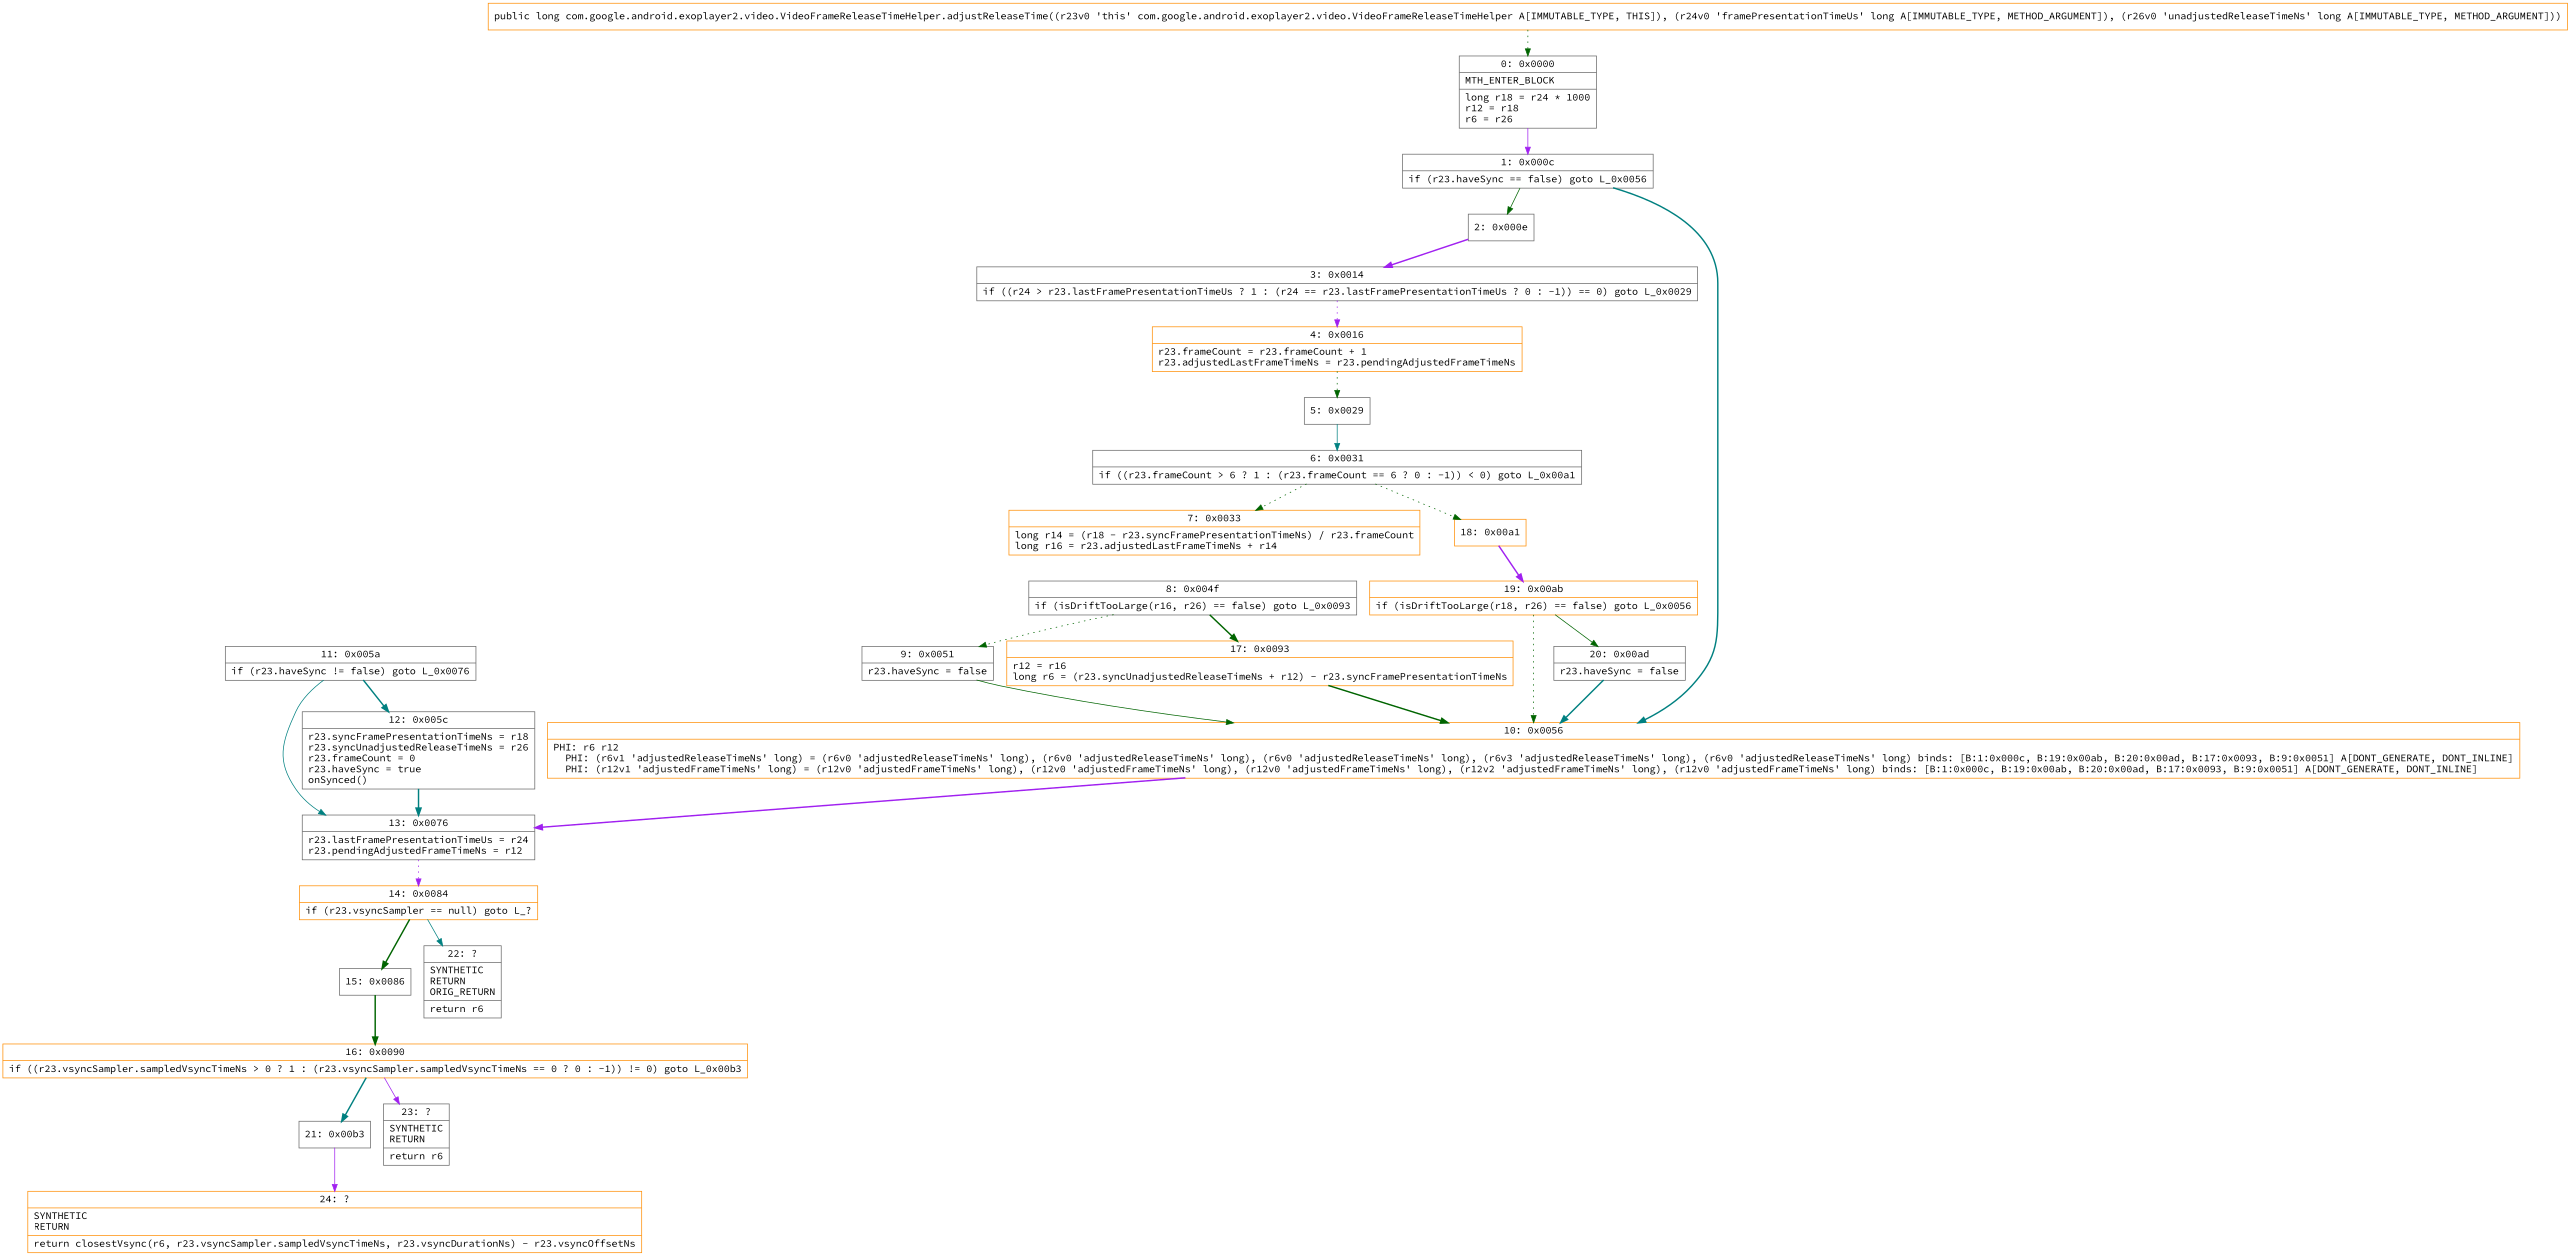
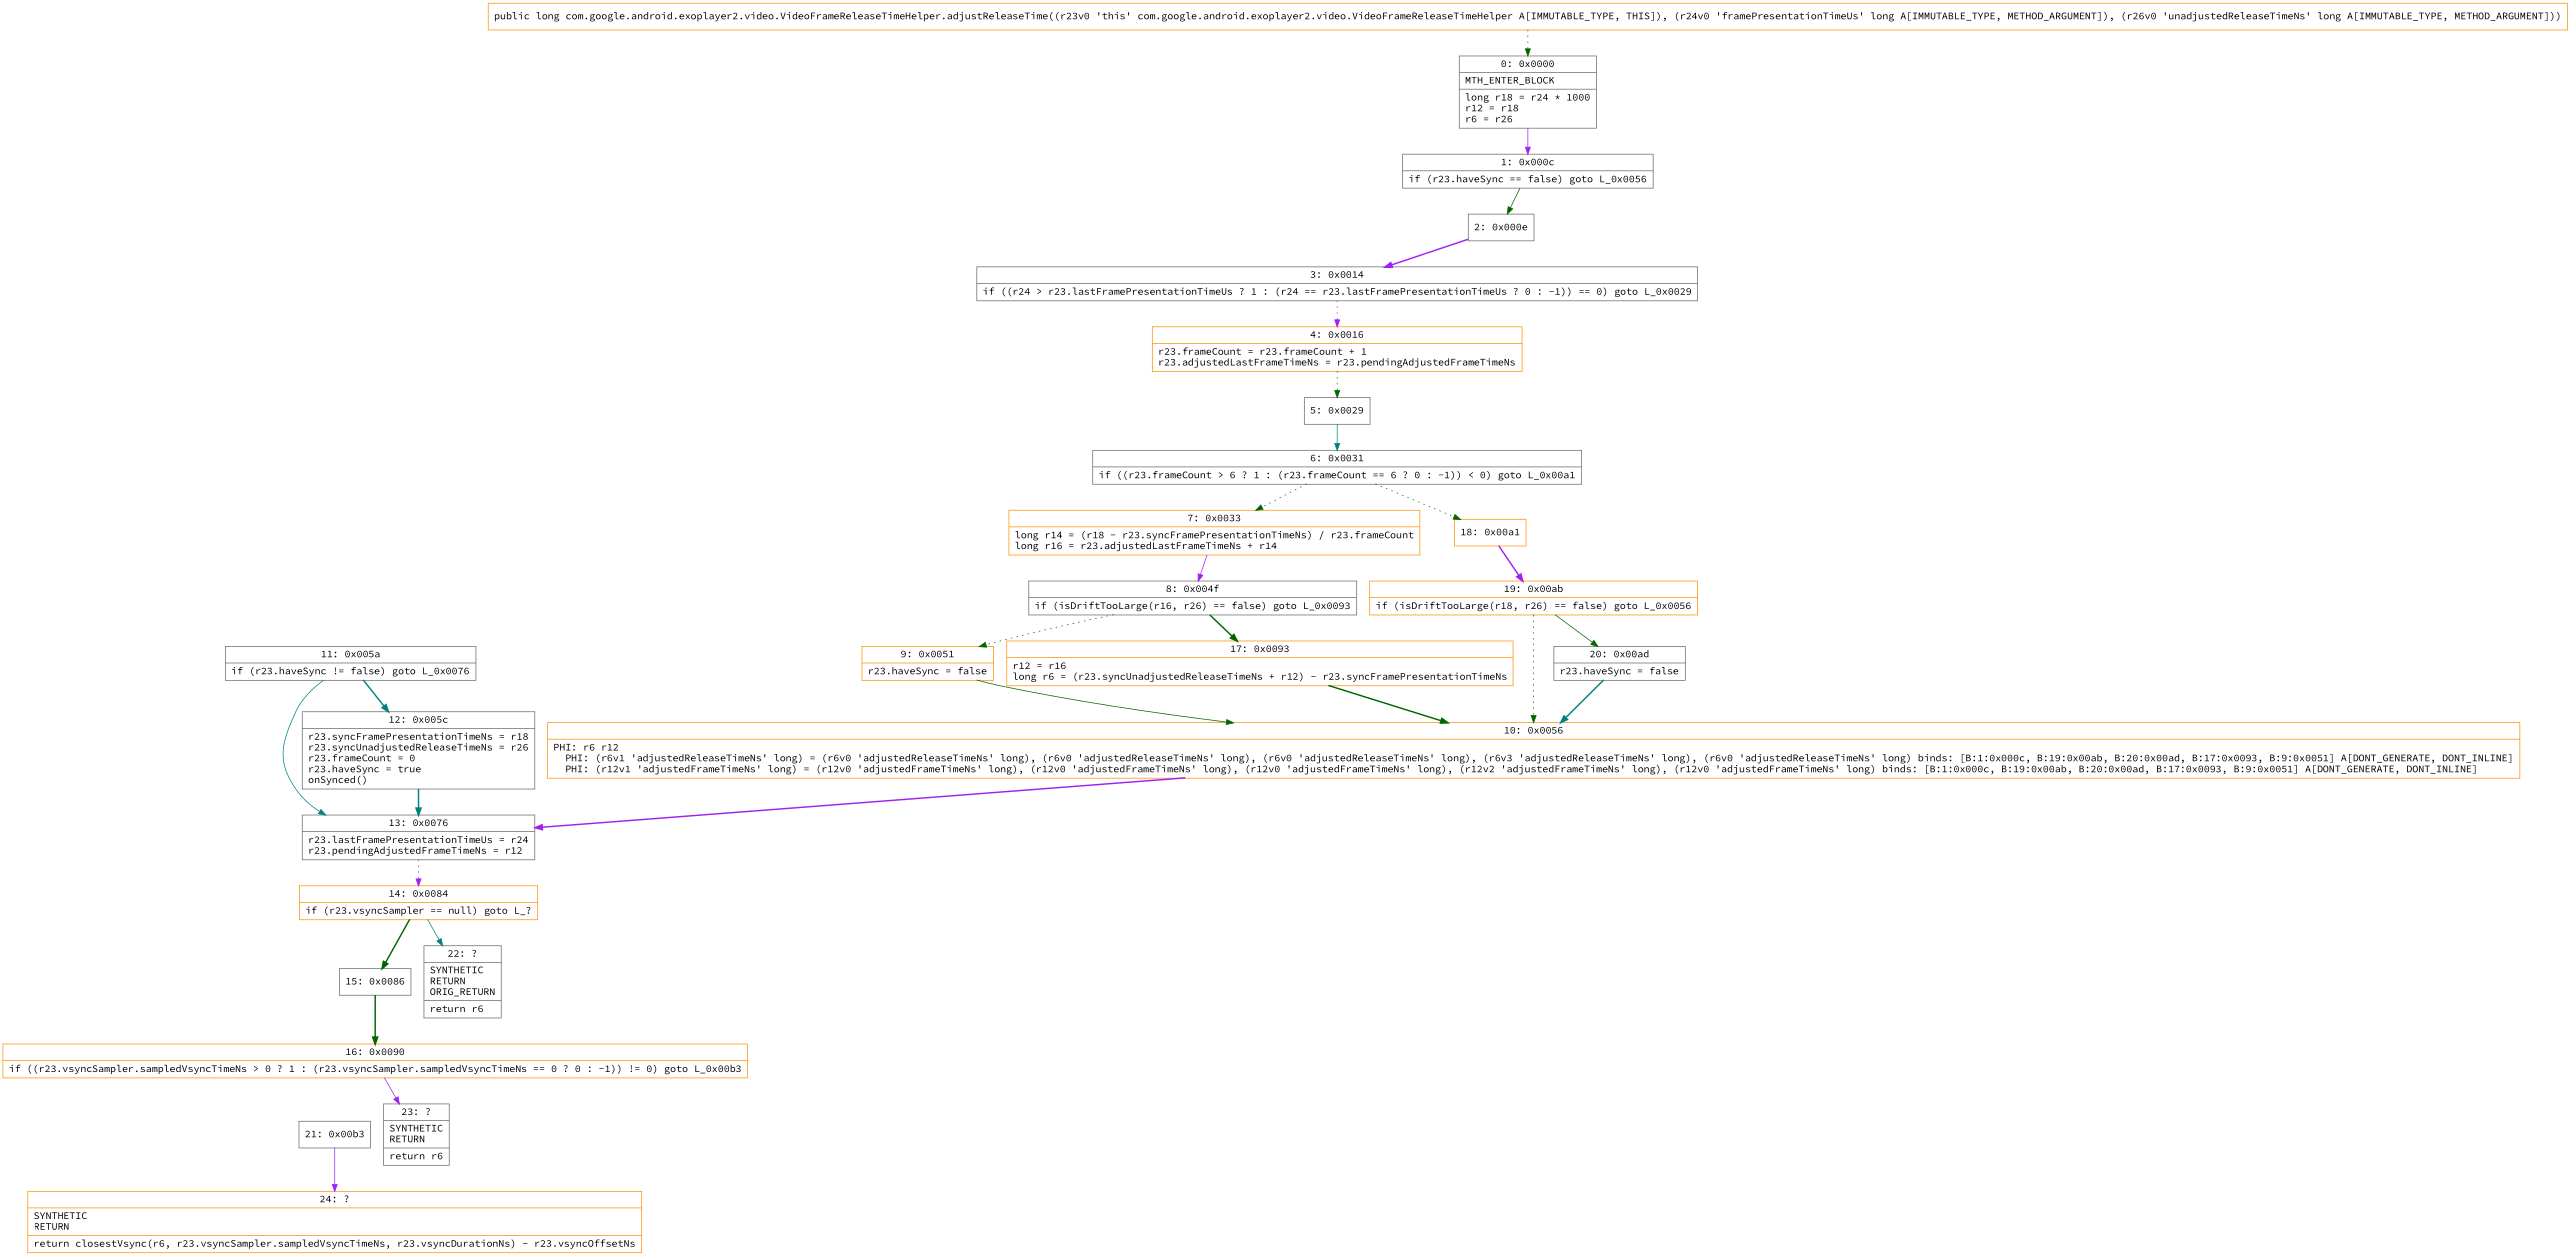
  digraph {
    fontname="Source Code Pro"
    node [color=gray40 fontname="Source Code Pro" shape=record]
    edge [color=darkgreen fontname="Source Code Pro" style=bold]
    n1 [label="{0\:\ 0x0000|MTH_ENTER_BLOCK\l|long r18 = r24 * 1000\lr12 = r18\lr6 = r26\l}"]
    n2 [label="{1\:\ 0x000c|if (r23.haveSync == false) goto L_0x0056\l}"]
    n3 [label="{2\:\ 0x000e}"]
    n4 [color=darkorange label="{10\:\ 0x0056|PHI: r6 r12 \l  PHI: (r6v1 'adjustedReleaseTimeNs' long) = (r6v0 'adjustedReleaseTimeNs' long), (r6v0 'adjustedReleaseTimeNs' long), (r6v0 'adjustedReleaseTimeNs' long), (r6v3 'adjustedReleaseTimeNs' long), (r6v0 'adjustedReleaseTimeNs' long) binds: [B:1:0x000c, B:19:0x00ab, B:20:0x00ad, B:17:0x0093, B:9:0x0051] A[DONT_GENERATE, DONT_INLINE]\l  PHI: (r12v1 'adjustedFrameTimeNs' long) = (r12v0 'adjustedFrameTimeNs' long), (r12v0 'adjustedFrameTimeNs' long), (r12v0 'adjustedFrameTimeNs' long), (r12v2 'adjustedFrameTimeNs' long), (r12v0 'adjustedFrameTimeNs' long) binds: [B:1:0x000c, B:19:0x00ab, B:20:0x00ad, B:17:0x0093, B:9:0x0051] A[DONT_GENERATE, DONT_INLINE]\l}"]
    n5 [label="{3\:\ 0x0014|if ((r24 \> r23.lastFramePresentationTimeUs ? 1 : (r24 == r23.lastFramePresentationTimeUs ? 0 : \-1)) == 0) goto L_0x0029\l}"]
    n6 [label="{13\:\ 0x0076|r23.lastFramePresentationTimeUs = r24\lr23.pendingAdjustedFrameTimeNs = r12\l}"]
    n7 [color=darkorange label="{4\:\ 0x0016|r23.frameCount = r23.frameCount + 1\lr23.adjustedLastFrameTimeNs = r23.pendingAdjustedFrameTimeNs\l}"]
    n8 [label="{5\:\ 0x0029}"]
    n9 [label="{6\:\ 0x0031|if ((r23.frameCount \> 6 ? 1 : (r23.frameCount == 6 ? 0 : \-1)) \< 0) goto L_0x00a1\l}"]
    n10 [color=darkorange label="{7\:\ 0x0033|long r14 = (r18 \- r23.syncFramePresentationTimeNs) \/ r23.frameCount\llong r16 = r23.adjustedLastFrameTimeNs + r14\l}"]
    n11 [color=darkorange label="{18\:\ 0x00a1}"]
    n12 [label="{8\:\ 0x004f|if (isDriftTooLarge(r16, r26) == false) goto L_0x0093\l}"]
    n13 [color=darkorange label="{19\:\ 0x00ab|if (isDriftTooLarge(r18, r26) == false) goto L_0x0056\l}"]
-   n14 [label="{9\:\ 0x0051|r23.haveSync = false\l}"]
+   n14 [color=darkorange label="{9\:\ 0x0051|r23.haveSync = false\l}"]
    n15 [color=darkorange label="{17\:\ 0x0093|r12 = r16\llong r6 = (r23.syncUnadjustedReleaseTimeNs + r12) \- r23.syncFramePresentationTimeNs\l}"]
    n16 [label="{11\:\ 0x005a|if (r23.haveSync != false) goto L_0x0076\l}"]
    n17 [label="{12\:\ 0x005c|r23.syncFramePresentationTimeNs = r18\lr23.syncUnadjustedReleaseTimeNs = r26\lr23.frameCount = 0\lr23.haveSync = true\lonSynced()\l}"]
    n18 [color=darkorange label="{14\:\ 0x0084|if (r23.vsyncSampler == null) goto L_?\l}"]
    n19 [label="{15\:\ 0x0086}"]
    n20 [label="{22\:\ ?|SYNTHETIC\lRETURN\lORIG_RETURN\l|return r6\l}"]
    n21 [color=darkorange label="{16\:\ 0x0090|if ((r23.vsyncSampler.sampledVsyncTimeNs \> 0 ? 1 : (r23.vsyncSampler.sampledVsyncTimeNs == 0 ? 0 : \-1)) != 0) goto L_0x00b3\l}"]
    n22 [label="{21\:\ 0x00b3}"]
    n23 [label="{23\:\ ?|SYNTHETIC\lRETURN\l|return r6\l}"]
    n24 [color=darkorange label="{24\:\ ?|SYNTHETIC\lRETURN\l|return closestVsync(r6, r23.vsyncSampler.sampledVsyncTimeNs, r23.vsyncDurationNs) \- r23.vsyncOffsetNs\l}"]
    n25 [label="{20\:\ 0x00ad|r23.haveSync = false\l}"]
    n26 [color=darkorange label="{public long com.google.android.exoplayer2.video.VideoFrameReleaseTimeHelper.adjustReleaseTime((r23v0 'this' com.google.android.exoplayer2.video.VideoFrameReleaseTimeHelper A[IMMUTABLE_TYPE, THIS]), (r24v0 'framePresentationTimeUs' long A[IMMUTABLE_TYPE, METHOD_ARGUMENT]), (r26v0 'unadjustedReleaseTimeNs' long A[IMMUTABLE_TYPE, METHOD_ARGUMENT])) }"]
    n1 -> n2 [color=purple style=solid]
    n2 -> n3 [style=solid]
-   n2 -> n4 [color=teal]
    n3 -> n5 [color=purple]
    n4 -> n6 [color=purple]
    n5 -> n7 [color=purple style=dotted]
    n6 -> n18 [color=purple style=dotted]
    n7 -> n8 [style=dotted]
    n8 -> n9 [color=teal style=solid]
    n9 -> n10 [style=dotted]
    n9 -> n11 [style=dotted]
+   n10 -> n12 [color=purple style=solid]
    n11 -> n13 [color=purple]
    n12 -> n14 [style=dotted]
    n12 -> n15
    n13 -> n4 [style=dotted]
    n13 -> n25 [style=solid]
    n14 -> n4 [style=solid]
    n15 -> n4
    n16 -> n6 [color=teal style=solid]
    n16 -> n17 [color=teal]
    n17 -> n6 [color=teal]
    n18 -> n19
    n18 -> n20 [color=teal style=solid]
    n19 -> n21
-   n21 -> n22 [color=teal]
    n21 -> n23 [color=purple style=solid]
    n22 -> n24 [color=purple style=solid]
    n25 -> n4 [color=teal]
    n26 -> n1 [style=dotted]
  }
